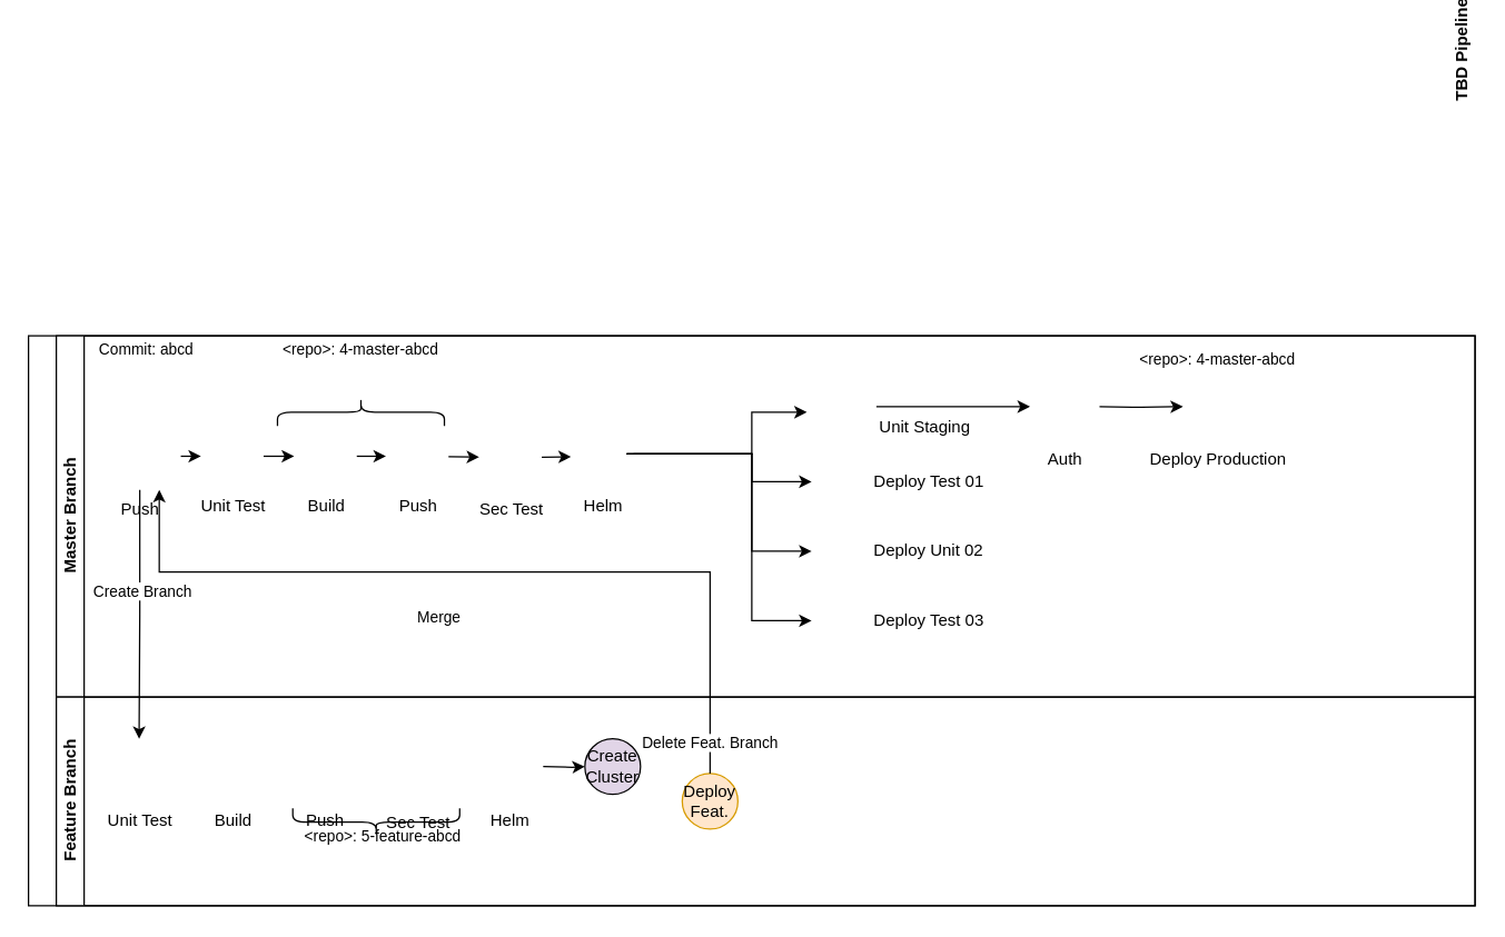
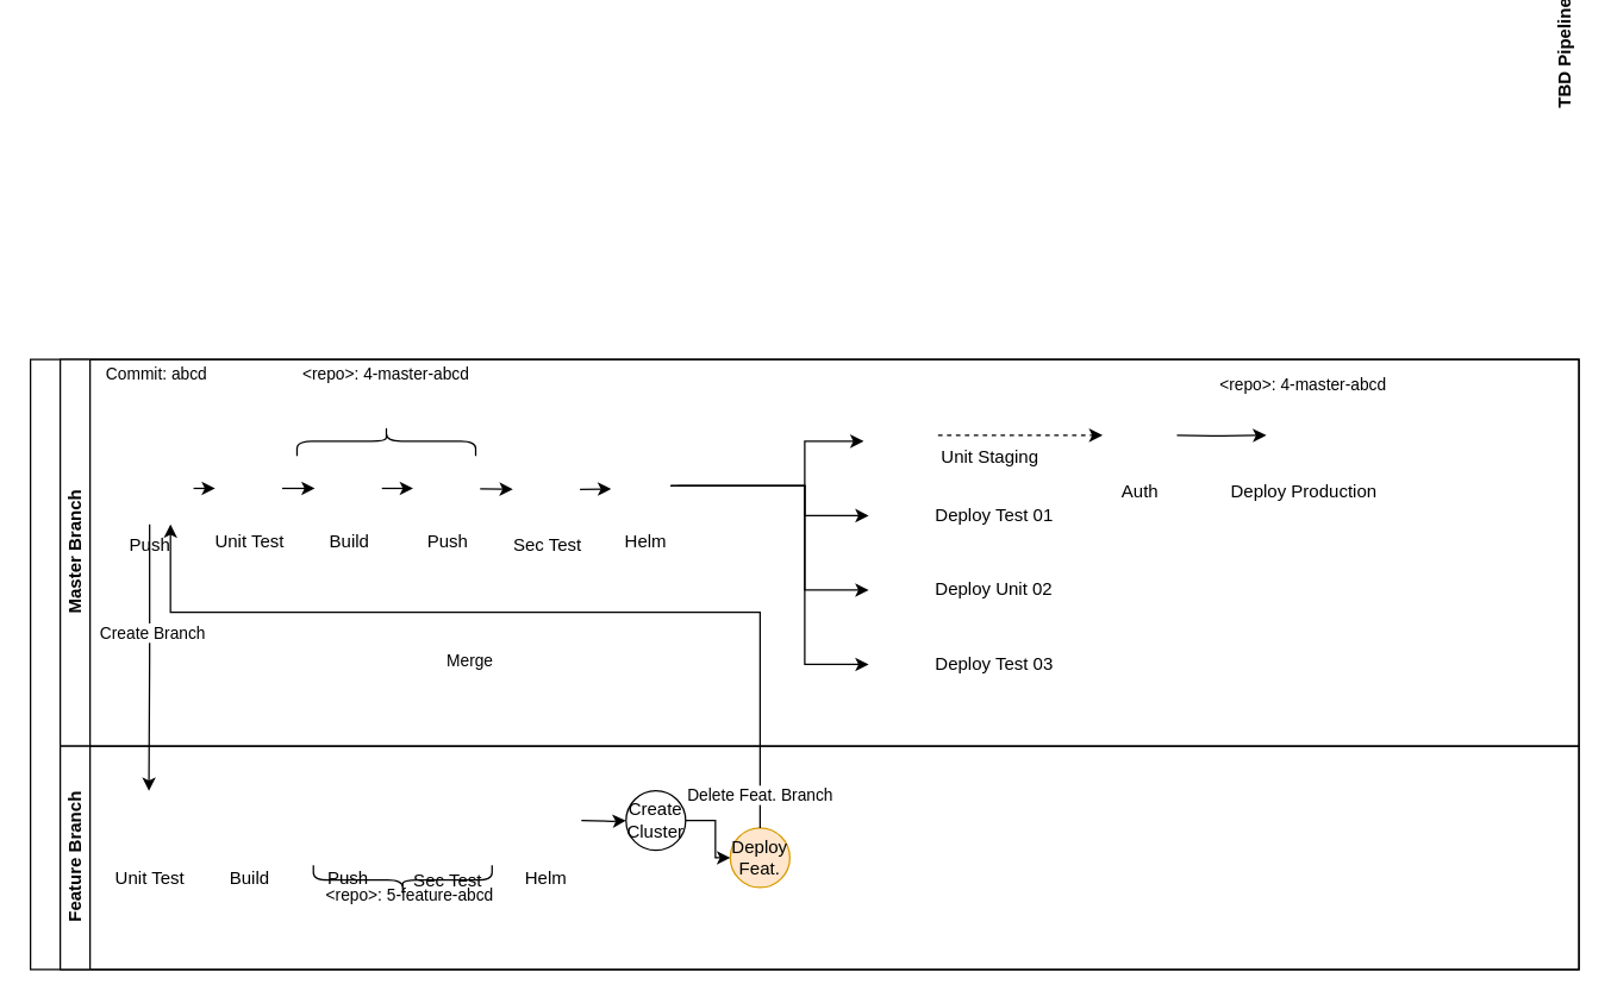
  <mxCell id="0" />
  <mxCell id="1" parent="0" />
  <mxCell id="2" value="TBD Pipeline" style="swimlane;html=1;childLayout=stackLayout;resizeParent=1;resizeParentMax=0;horizontal=0;startSize=20;horizontalStack=0;labelPosition=center;verticalLabelPosition=bottom;align=center;verticalAlign=bottom;" parent="1" vertex="1"><mxGeometry x="20" y="25" width="1040" height="410" as="geometry" /></mxCell>
  <mxCell id="3" style="edgeStyle=orthogonalEdgeStyle;rounded=0;orthogonalLoop=1;jettySize=auto;html=1;exitX=1;exitY=0;exitDx=0;exitDy=0;entryX=1;entryY=1;entryDx=0;entryDy=0;fontSize=11;" parent="2" source="32" target="4" edge="1"><mxGeometry relative="1" as="geometry" /></mxCell>
  <mxCell id="4" value="Master Branch" style="swimlane;html=1;startSize=20;horizontal=0;" parent="2" vertex="1"><mxGeometry x="20" width="1020" height="260" as="geometry" /></mxCell>
  <mxCell id="5" value="&amp;lt;repo&amp;gt;: 4-master-abcd" style="text;html=1;strokeColor=none;fillColor=none;align=center;verticalAlign=middle;whiteSpace=wrap;rounded=0;fontSize=11;" parent="4" vertex="1"><mxGeometry x="770" y="7" width="130" height="20" as="geometry" /></mxCell>
  <mxCell id="6" value="Deploy Production" style="aspect=fixed;html=1;points=[];align=center;image;fontSize=12;image=https://argoproj.github.io/argo-cd/assets/logo.png;gradientColor=none;labelPosition=center;verticalLabelPosition=bottom;verticalAlign=top;" vertex="1" parent="4"><mxGeometry x="810" y="27" width="50" height="48" as="geometry" /></mxCell>
  <mxCell id="7" value="Unit Staging" style="aspect=fixed;html=1;points=[];align=left;image;fontSize=12;image=https://argoproj.github.io/argo-cd/assets/logo.png;gradientColor=none;labelPosition=right;verticalLabelPosition=middle;verticalAlign=bottom;" vertex="1" parent="4"><mxGeometry x="539.55" y="27" width="50" height="48" as="geometry" /></mxCell>
  <mxCell id="8" value="Auth" style="aspect=fixed;html=1;points=[];align=center;image;fontSize=12;image=https://argoproj.github.io/argo-cd/assets/logo.png;gradientColor=none;labelPosition=center;verticalLabelPosition=bottom;verticalAlign=top;" vertex="1" parent="4"><mxGeometry x="700" y="27" width="50" height="48" as="geometry" /></mxCell>
  <mxCell id="9" value="Push" style="aspect=fixed;html=1;points=[];align=center;image;fontSize=12;image=https://miro.medium.com/max/256/0*AqO_2lNemh_Fl9Gm.png;gradientColor=none;" parent="4" vertex="1"><mxGeometry x="237" y="64.19" width="45" height="45" as="geometry" /></mxCell>
  <mxCell id="10" value="Build" style="aspect=fixed;html=1;points=[];align=center;image;fontSize=12;image=https://miro.medium.com/max/256/0*AqO_2lNemh_Fl9Gm.png;gradientColor=none;" parent="4" vertex="1"><mxGeometry x="171" y="64.19" width="45" height="45" as="geometry" /></mxCell>
  <mxCell id="11" value="Push" style="aspect=fixed;html=1;points=[];align=center;image;fontSize=12;image=https://encrypted-tbn0.gstatic.com/images?q=tbn%3AANd9GcTQdbURp-q7MlMqABiqVA973eF-vG5WU_X3Aw&amp;usqp=CAU;gradientColor=none;" parent="4" vertex="1"><mxGeometry x="30.5" y="62.5" width="59" height="48.38" as="geometry" /></mxCell>
  <mxCell id="12" style="edgeStyle=orthogonalEdgeStyle;rounded=0;orthogonalLoop=1;jettySize=auto;html=1;exitX=1;exitY=0.5;exitDx=0;exitDy=0;entryX=0;entryY=0.5;entryDx=0;entryDy=0;" parent="4" edge="1"><mxGeometry relative="1" as="geometry"><Array as="points"><mxPoint x="500" y="85" /><mxPoint x="500" y="155" /></Array><mxPoint x="410.0" y="85" as="sourcePoint" /><mxPoint x="543.0" y="155" as="targetPoint" /></mxGeometry></mxCell>
  <mxCell id="13" style="edgeStyle=orthogonalEdgeStyle;rounded=0;orthogonalLoop=1;jettySize=auto;html=1;exitX=1;exitY=0.5;exitDx=0;exitDy=0;entryX=0;entryY=0.5;entryDx=0;entryDy=0;" parent="4" edge="1"><mxGeometry relative="1" as="geometry"><Array as="points"><mxPoint x="500" y="85" /><mxPoint x="500" y="205" /></Array><mxPoint x="410.0" y="85" as="sourcePoint" /><mxPoint x="543.0" y="205" as="targetPoint" /></mxGeometry></mxCell>
  <mxCell id="14" value="" style="edgeStyle=orthogonalEdgeStyle;rounded=0;orthogonalLoop=1;jettySize=auto;html=1;" parent="4" target="7" edge="1"><mxGeometry relative="1" as="geometry"><Array as="points"><mxPoint x="500" y="85" /><mxPoint x="500" y="55" /></Array><mxPoint x="410" y="85" as="sourcePoint" /><mxPoint x="539.55" y="55" as="targetPoint" /></mxGeometry></mxCell>
  <mxCell id="15" value="" style="edgeStyle=orthogonalEdgeStyle;rounded=0;orthogonalLoop=1;jettySize=auto;html=1;" parent="4" source="18" edge="1"><mxGeometry relative="1" as="geometry"><Array as="points"><mxPoint x="500" y="85" /><mxPoint x="500" y="105" /></Array><mxPoint x="410" y="85" as="sourcePoint" /><mxPoint x="543.0" y="105" as="targetPoint" /></mxGeometry></mxCell>
  <mxCell id="16" value="Unit Test" style="aspect=fixed;html=1;points=[];align=center;image;fontSize=12;image=https://miro.medium.com/max/256/0*AqO_2lNemh_Fl9Gm.png;gradientColor=none;" parent="4" vertex="1"><mxGeometry x="104" y="64.19" width="45" height="45" as="geometry" /></mxCell>
  <mxCell id="17" value="Sec Test" style="aspect=fixed;html=1;points=[];align=center;image;fontSize=12;image=https://www.pinclipart.com/picdir/middle/204-2046821_harbor-icon-color-clipart.png;gradientColor=none;" parent="4" vertex="1"><mxGeometry x="304" y="64.19" width="45" height="47" as="geometry" /></mxCell>
  <mxCell id="18" value="Helm" style="aspect=fixed;html=1;points=[];align=center;image;fontSize=12;image=https://miro.medium.com/max/256/0*AqO_2lNemh_Fl9Gm.png;gradientColor=none;" parent="4" vertex="1"><mxGeometry x="370" y="64.19" width="45" height="45" as="geometry" /></mxCell>
  <mxCell id="19" value="&amp;lt;repo&amp;gt;: 4-master-abcd" style="text;html=1;strokeColor=none;fillColor=none;align=center;verticalAlign=middle;whiteSpace=wrap;rounded=0;fontSize=11;" parent="4" vertex="1"><mxGeometry x="154" width="130" height="20" as="geometry" /></mxCell>
  <mxCell id="20" value="Commit: abcd" style="text;html=1;strokeColor=none;fillColor=none;align=center;verticalAlign=middle;whiteSpace=wrap;rounded=0;fontSize=11;" parent="4" vertex="1"><mxGeometry x="20" width="90" height="20" as="geometry" /></mxCell>
  <mxCell id="21" value="" style="shape=curlyBracket;whiteSpace=wrap;html=1;rounded=1;fillColor=#66B2FF;fontSize=11;rotation=90;" parent="4" vertex="1"><mxGeometry x="209" y="-5" width="20" height="120" as="geometry" /></mxCell>
  <mxCell id="22" style="edgeStyle=orthogonalEdgeStyle;rounded=0;orthogonalLoop=1;jettySize=auto;html=1;exitX=1;exitY=0.5;exitDx=0;exitDy=0;fontSize=11;" parent="4" target="6" edge="1"><mxGeometry relative="1" as="geometry"><mxPoint x="750" y="51" as="sourcePoint" /><mxPoint x="790" y="51" as="targetPoint" /></mxGeometry></mxCell>
- <mxCell id="23" value="" style="edgeStyle=orthogonalEdgeStyle;rounded=0;orthogonalLoop=1;jettySize=auto;html=1;fontSize=11;" parent="4" source="7" target="8" edge="1"><mxGeometry relative="1" as="geometry"><mxPoint x="589.55" y="49" as="sourcePoint" /><mxPoint x="700" y="51" as="targetPoint" /></mxGeometry></mxCell>
+ <mxCell id="23" value="" style="edgeStyle=orthogonalEdgeStyle;rounded=0;orthogonalLoop=1;jettySize=auto;html=1;fontSize=11;dashed=1;" parent="4" source="7" target="8" edge="1"><mxGeometry relative="1" as="geometry"><mxPoint x="589.55" y="49" as="sourcePoint" /><mxPoint x="700" y="51" as="targetPoint" /></mxGeometry></mxCell>
  <mxCell id="24" value="" style="endArrow=classic;html=1;" parent="4" source="11" target="16" edge="1"><mxGeometry width="50" height="50" relative="1" as="geometry"><mxPoint x="180" y="225" as="sourcePoint" /><mxPoint x="230" y="175" as="targetPoint" /></mxGeometry></mxCell>
  <mxCell id="25" value="" style="endArrow=classic;html=1;" parent="4" source="16" target="10" edge="1"><mxGeometry width="50" height="50" relative="1" as="geometry"><mxPoint x="140" y="225" as="sourcePoint" /><mxPoint x="190" y="175" as="targetPoint" /></mxGeometry></mxCell>
  <mxCell id="26" value="" style="endArrow=classic;html=1;" parent="4" source="10" target="9" edge="1"><mxGeometry width="50" height="50" relative="1" as="geometry"><mxPoint x="180" y="225" as="sourcePoint" /><mxPoint x="230" y="175" as="targetPoint" /></mxGeometry></mxCell>
  <mxCell id="27" value="" style="endArrow=classic;html=1;" parent="4" source="9" target="17" edge="1"><mxGeometry width="50" height="50" relative="1" as="geometry"><mxPoint x="190" y="215" as="sourcePoint" /><mxPoint x="240" y="165" as="targetPoint" /></mxGeometry></mxCell>
  <mxCell id="28" value="" style="endArrow=classic;html=1;" parent="4" source="17" target="18" edge="1"><mxGeometry width="50" height="50" relative="1" as="geometry"><mxPoint x="170" y="225" as="sourcePoint" /><mxPoint x="220" y="175" as="targetPoint" /></mxGeometry></mxCell>
  <mxCell id="29" value="Deploy Test 01" style="aspect=fixed;html=1;points=[];align=left;image;fontSize=12;image=https://helm.sh/img/helm.svg;gradientColor=none;verticalAlign=middle;labelPosition=right;verticalLabelPosition=middle;" parent="4" vertex="1"><mxGeometry x="543" y="80" width="43.1" height="50" as="geometry" /></mxCell>
  <mxCell id="30" value="Deploy Unit 02" style="aspect=fixed;html=1;points=[];align=left;image;fontSize=12;image=https://helm.sh/img/helm.svg;gradientColor=none;verticalAlign=middle;labelPosition=right;verticalLabelPosition=middle;" parent="4" vertex="1"><mxGeometry x="543" y="130" width="43.1" height="50" as="geometry" /></mxCell>
  <mxCell id="31" value="Deploy Test 03" style="aspect=fixed;html=1;points=[];align=left;image;fontSize=12;image=https://helm.sh/img/helm.svg;gradientColor=none;verticalAlign=middle;labelPosition=right;verticalLabelPosition=middle;" parent="4" vertex="1"><mxGeometry x="543" y="180" width="43.1" height="50" as="geometry" /></mxCell>
  <mxCell id="32" value="Feature Branch" style="swimlane;html=1;startSize=20;horizontal=0;" parent="2" vertex="1"><mxGeometry x="20" y="260" width="1020" height="150" as="geometry" /></mxCell>
  <mxCell id="33" value="Deploy Feat." style="ellipse;whiteSpace=wrap;html=1;fillColor=#ffe6cc;strokeColor=#d79b00;" parent="32" vertex="1"><mxGeometry x="450" y="55" width="40" height="40" as="geometry" /></mxCell>
- <mxCell id="34" value="Create Cluster" style="ellipse;whiteSpace=wrap;html=1;fillColor=#e1d5e7;" parent="32" vertex="1"><mxGeometry x="380" y="30" width="40" height="40" as="geometry" /></mxCell>
+ <mxCell id="34" value="Create Cluster" style="ellipse;whiteSpace=wrap;html=1;" parent="32" vertex="1"><mxGeometry x="380" y="30" width="40" height="40" as="geometry" /></mxCell>
  <mxCell id="35" value="" style="edgeStyle=orthogonalEdgeStyle;rounded=0;orthogonalLoop=1;jettySize=auto;html=1;" parent="32" edge="1"><mxGeometry relative="1" as="geometry"><mxPoint x="280" y="50" as="sourcePoint" /></mxGeometry></mxCell>
  <mxCell id="36" value="" style="edgeStyle=orthogonalEdgeStyle;rounded=0;orthogonalLoop=1;jettySize=auto;html=1;" parent="32" edge="1"><mxGeometry relative="1" as="geometry"><mxPoint x="80" y="50" as="sourcePoint" /></mxGeometry></mxCell>
  <mxCell id="37" value="" style="edgeStyle=orthogonalEdgeStyle;rounded=0;orthogonalLoop=1;jettySize=auto;html=1;" parent="32" edge="1"><mxGeometry relative="1" as="geometry"><mxPoint x="144" y="50" as="sourcePoint" /></mxGeometry></mxCell>
  <mxCell id="38" value="" style="edgeStyle=orthogonalEdgeStyle;rounded=0;orthogonalLoop=1;jettySize=auto;html=1;" parent="32" edge="1"><mxGeometry relative="1" as="geometry"><mxPoint x="214" y="50" as="sourcePoint" /></mxGeometry></mxCell>
  <mxCell id="39" value="" style="edgeStyle=orthogonalEdgeStyle;rounded=0;orthogonalLoop=1;jettySize=auto;html=1;fontSize=11;" parent="32" target="34" edge="1"><mxGeometry relative="1" as="geometry"><mxPoint x="350" y="50" as="sourcePoint" /></mxGeometry></mxCell>
+ <mxCell id="40" value="" style="edgeStyle=orthogonalEdgeStyle;rounded=0;orthogonalLoop=1;jettySize=auto;html=1;fontSize=11;" parent="32" source="34" target="33" edge="1"><mxGeometry relative="1" as="geometry" /></mxCell>
  <mxCell id="41" value="Push" style="aspect=fixed;html=1;points=[];align=center;image;fontSize=12;image=https://miro.medium.com/max/256/0*AqO_2lNemh_Fl9Gm.png;gradientColor=none;" vertex="1" parent="32"><mxGeometry x="170" y="30" width="45" height="45" as="geometry" /></mxCell>
  <mxCell id="42" value="Build" style="aspect=fixed;html=1;points=[];align=center;image;fontSize=12;image=https://miro.medium.com/max/256/0*AqO_2lNemh_Fl9Gm.png;gradientColor=none;" vertex="1" parent="32"><mxGeometry x="104" y="30" width="45" height="45" as="geometry" /></mxCell>
  <mxCell id="43" value="Unit Test" style="aspect=fixed;html=1;points=[];align=center;image;fontSize=12;image=https://miro.medium.com/max/256/0*AqO_2lNemh_Fl9Gm.png;gradientColor=none;" vertex="1" parent="32"><mxGeometry x="37" y="30" width="45" height="45" as="geometry" /></mxCell>
  <mxCell id="44" value="Sec Test" style="aspect=fixed;html=1;points=[];align=center;image;fontSize=12;image=https://www.pinclipart.com/picdir/middle/204-2046821_harbor-icon-color-clipart.png;gradientColor=none;" vertex="1" parent="32"><mxGeometry x="237" y="30" width="45" height="47" as="geometry" /></mxCell>
  <mxCell id="45" value="Helm" style="aspect=fixed;html=1;points=[];align=center;image;fontSize=12;image=https://miro.medium.com/max/256/0*AqO_2lNemh_Fl9Gm.png;gradientColor=none;" vertex="1" parent="32"><mxGeometry x="303" y="30" width="45" height="45" as="geometry" /></mxCell>
  <mxCell id="46" value="" style="shape=curlyBracket;whiteSpace=wrap;html=1;rounded=1;fillColor=#66B2FF;fontSize=11;rotation=-90;" parent="32" vertex="1"><mxGeometry x="220" y="30" width="20" height="120" as="geometry" /></mxCell>
  <mxCell id="47" value="&amp;lt;repo&amp;gt;: 5-feature-abcd" style="text;html=1;strokeColor=none;fillColor=none;align=center;verticalAlign=middle;whiteSpace=wrap;rounded=0;fontSize=11;" parent="32" vertex="1"><mxGeometry x="170" y="90" width="130" height="20" as="geometry" /></mxCell>
  <mxCell id="48" style="edgeStyle=orthogonalEdgeStyle;rounded=0;orthogonalLoop=1;jettySize=auto;html=1;fontSize=11;" parent="2" source="11" target="43" edge="1"><mxGeometry relative="1" as="geometry"><mxPoint x="85.059" y="85" as="sourcePoint" /><mxPoint x="80" y="290" as="targetPoint" /></mxGeometry></mxCell>
  <mxCell id="49" value="Create Branch" style="edgeLabel;html=1;align=center;verticalAlign=middle;resizable=0;points=[];fontSize=11;" parent="48" vertex="1" connectable="0"><mxGeometry x="-0.188" y="1" relative="1" as="geometry"><mxPoint as="offset" /></mxGeometry></mxCell>
  <mxCell id="50" style="edgeStyle=orthogonalEdgeStyle;rounded=0;orthogonalLoop=1;jettySize=auto;html=1;exitX=0.5;exitY=0;exitDx=0;exitDy=0;fontSize=11;" parent="2" source="33" target="11" edge="1"><mxGeometry relative="1" as="geometry"><Array as="points"><mxPoint x="490" y="170" /><mxPoint x="94" y="170" /></Array><mxPoint x="94" y="85" as="targetPoint" /></mxGeometry></mxCell>
  <mxCell id="51" value="Merge" style="edgeLabel;html=1;align=center;verticalAlign=middle;resizable=0;points=[];fontSize=11;" parent="50" vertex="1" connectable="0"><mxGeometry x="-0.861" relative="1" as="geometry"><mxPoint x="-196" y="-71" as="offset" /></mxGeometry></mxCell>
  <mxCell id="52" value="Delete Feat. Branch" style="edgeLabel;html=1;align=center;verticalAlign=middle;resizable=0;points=[];fontSize=11;" parent="50" vertex="1" connectable="0"><mxGeometry x="-0.851" y="1" relative="1" as="geometry"><mxPoint y="22" as="offset" /></mxGeometry></mxCell>
